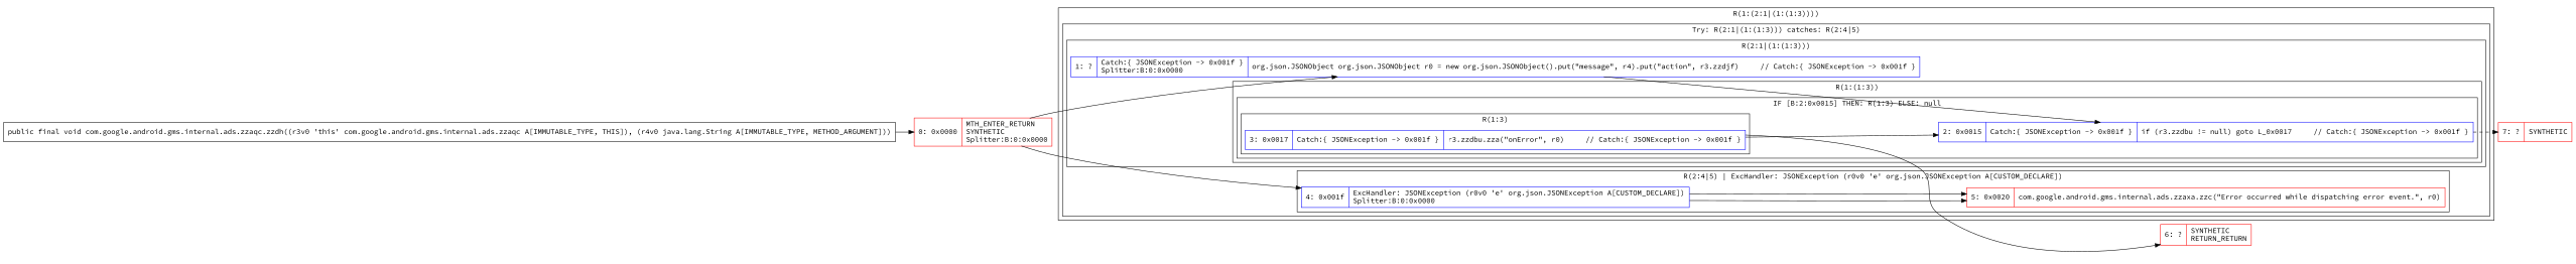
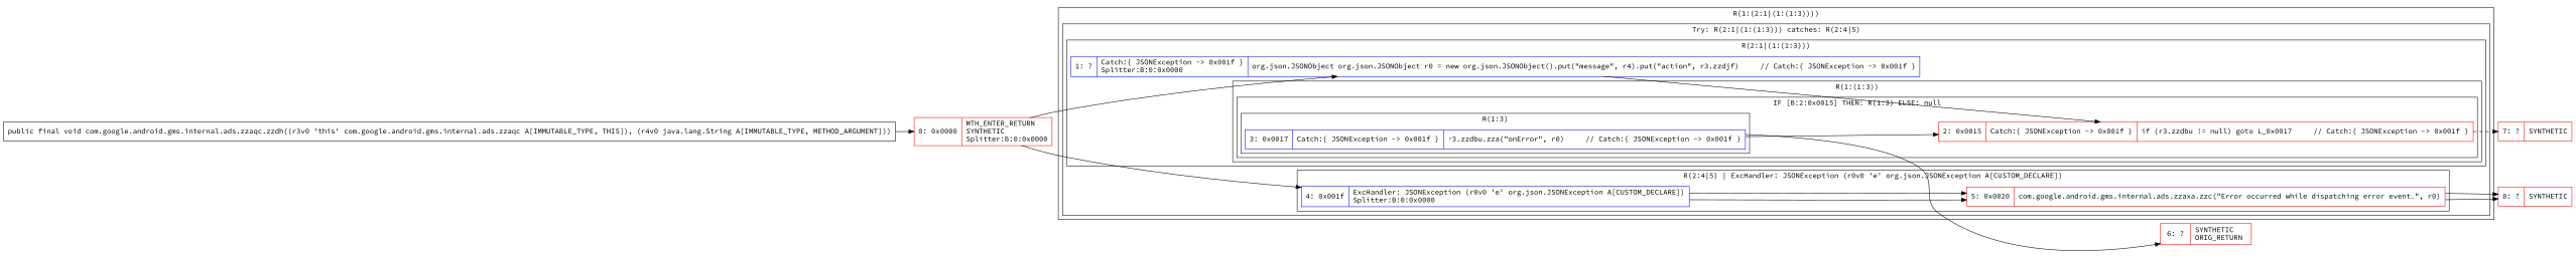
  digraph {
    fontname="Source Code Pro"
    rankdir=LR
    node [color=red fontname="Source Code Pro" shape=record]
    edge [fontname="Source Code Pro"]
    n1 [color=blue label="{3\:\ 0x0017|Catch:\{ JSONException \-\> 0x001f \}\l|r3.zzdbu.zza(\"onError\", r0)     \/\/ Catch:\{ JSONException \-\> 0x001f \}\l}"]
-   n2 [color=blue label="{2\:\ 0x0015|Catch:\{ JSONException \-\> 0x001f \}\l|if (r3.zzdbu != null) goto L_0x0017     \/\/ Catch:\{ JSONException \-\> 0x001f \}\l}"]
+   n2 [label="{2\:\ 0x0015|Catch:\{ JSONException \-\> 0x001f \}\l|if (r3.zzdbu != null) goto L_0x0017     \/\/ Catch:\{ JSONException \-\> 0x001f \}\l}"]
    n3 [color=blue label="{1\:\ ?|Catch:\{ JSONException \-\> 0x001f \}\lSplitter:B:0:0x0000\l|org.json.JSONObject org.json.JSONObject r0 = new org.json.JSONObject().put(\"message\", r4).put(\"action\", r3.zzdjf)     \/\/ Catch:\{ JSONException \-\> 0x001f \}\l}"]
    n4 [color=blue label="{4\:\ 0x001f|ExcHandler: JSONException (r0v0 'e' org.json.JSONException A[CUSTOM_DECLARE])\lSplitter:B:0:0x0000\l}"]
    n5 [label="{5\:\ 0x0020|com.google.android.gms.internal.ads.zzaxa.zzc(\"Error occurred while dispatching error event.\", r0)\l}"]
-   n6 [label="{6\:\ ?|SYNTHETIC\lRETURN_RETURN\l}"]
+   n6 [label="{6\:\ ?|SYNTHETIC\lORIG_RETURN\l}"]
    n7 [label="{7\:\ ?|SYNTHETIC\l}"]
+   n8 [label="{8\:\ ?|SYNTHETIC\l}"]
    n9 [label="{0\:\ 0x0000|MTH_ENTER_RETURN\lSYNTHETIC\lSplitter:B:0:0x0000\l}"]
    n10 [label="{public final void com.google.android.gms.internal.ads.zzaqc.zzdh((r3v0 'this' com.google.android.gms.internal.ads.zzaqc A[IMMUTABLE_TYPE, THIS]), (r4v0 java.lang.String A[IMMUTABLE_TYPE, METHOD_ARGUMENT])) }" color=""]
    subgraph cluster_1 {
      label="R(1:(2:1|(1:(1:3))))"
      subgraph cluster_2 {
        label="Try: R(2:1|(1:(1:3))) catches: R(2:4|5)"
        subgraph cluster_3 {
          label="R(2:1|(1:(1:3)))"
          n3
          subgraph cluster_4 {
            label="R(1:(1:3))"
            subgraph cluster_5 {
              label="IF [B:2:0x0015] THEN: R(1:3) ELSE: null"
              n2
              subgraph cluster_6 {
                label="R(1:3)"
                n1
              }
            }
          }
        }
        subgraph cluster_7 {
          label="R(2:4|5) | ExcHandler: JSONException (r0v0 'e' org.json.JSONException A[CUSTOM_DECLARE])\l"
          n4
          n5
        }
      }
    }
    subgraph cluster_8 {
      label="R(2:4|5) | ExcHandler: JSONException (r0v0 'e' org.json.JSONException A[CUSTOM_DECLARE])\l"
    }
    n1 -> n2
    n1 -> n6
    n2 -> n7 [style=dashed]
    n3 -> n2
    n4 -> n5
    n4 -> n5
+   n5 -> n8
+   n5 -> n8
    n9 -> n3
    n9 -> n4
    n10 -> n9
  }
